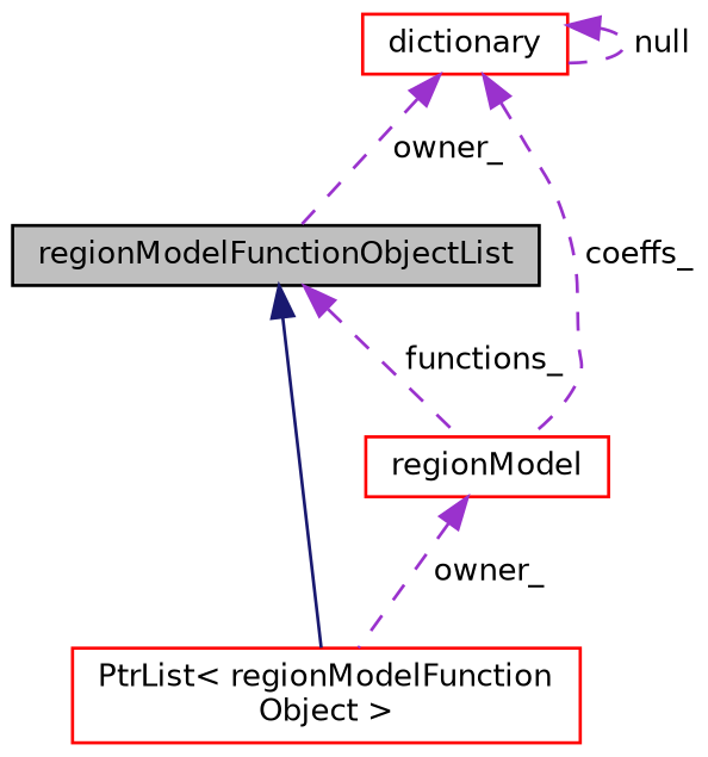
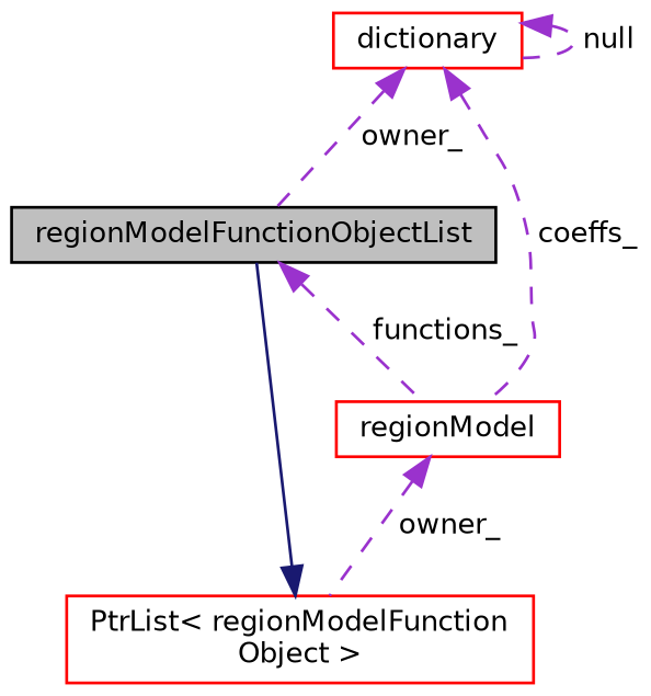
  digraph {
    node [color=red fontname=Helvetica fontsize=10 shape=record]
    edge [color=darkorchid3 dir=back fontname=Helvetica fontsize=10 labelfontname=Helvetica labelfontsize=10 style=dashed]
    n1 [color=black fillcolor=grey75 fontcolor=black height=0.2 label=regionModelFunctionObjectList style=filled width=0.4]
    n2 [height=0.2 label=regionModel width=0.4]
    n3 [height=0.2 label="PtrList\< regionModelFunction\lObject \>" width=0.4]
    n4 [height=0.2 label=dictionary width=0.4]
    n1 -> n2 [label=" functions_"]
    n2 -> n3 [label=" owner_"]
-   n1 -> n3 [color=midnightblue style=solid]
+   n3 -> n1 [color=midnightblue style=solid]
    n4 -> n1 [label=" owner_"]
    n4 -> n2 [label=" coeffs_"]
    n4 -> n4 [label=" null"]
  }
